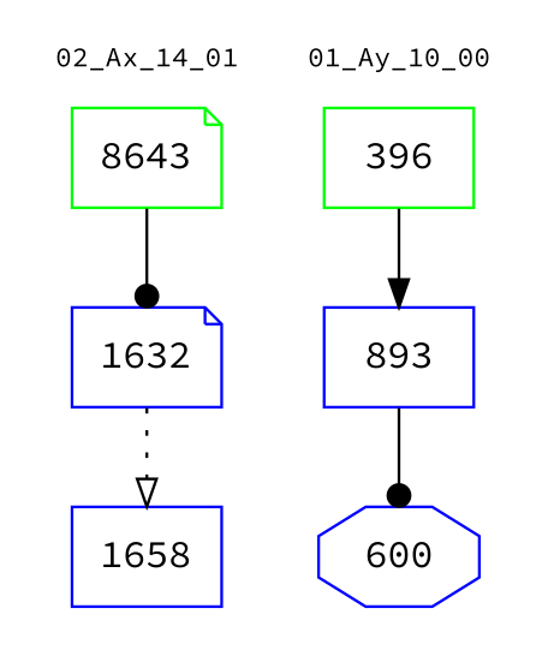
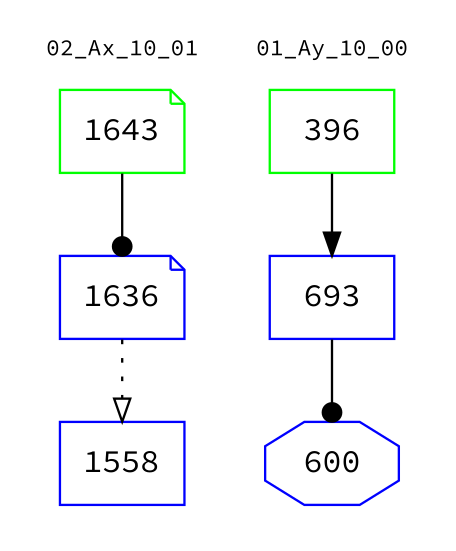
  digraph {
    fontname="Source Code Pro"
    node [color=blue fontname="Source Code Pro" shape=box]
    edge [arrowhead=dot color=black fontname="Source Code Pro" style=solid]
-   n1 [color=green label=8643 shape=note]
-   n2 [label=1632 shape=note]
-   n3 [label=1658]
+   n1 [color=green label=1643 shape=note]
+   n2 [label=1636 shape=note]
+   n3 [label=1558]
    n4 [color=green label=396]
-   n5 [label=893]
+   n5 [label=693]
    n6 [label=600 shape=octagon]
    subgraph cluster_1 {
      color=white
      fontsize=10
-     label="02_Ax_14_01"
+     label="02_Ax_10_01"
      n1
      n2
      n3
    }
    subgraph cluster_2 {
      color=white
      fontsize=10
      label="01_Ay_10_00"
      n4
      n5
      n6
    }
    n1 -> n2
    n2 -> n3 [arrowhead=onormal style=dotted]
    n4 -> n5 [arrowhead=normal]
    n5 -> n6
  }
